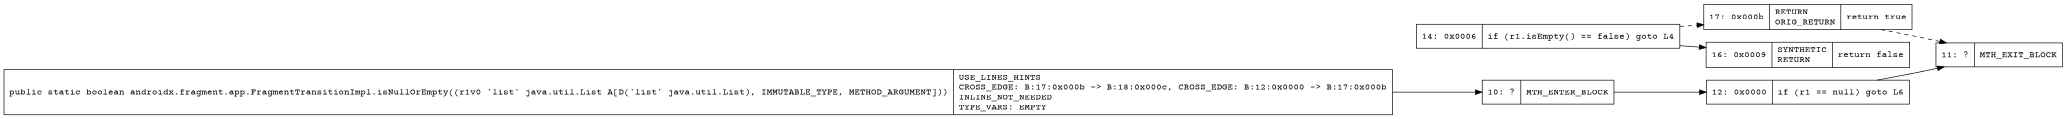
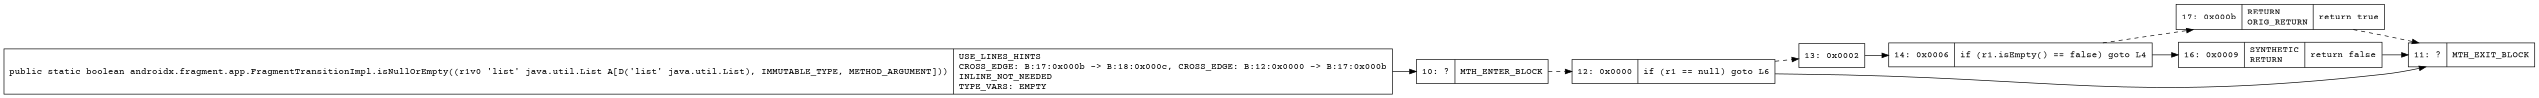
  digraph {
    fontname="Courier Prime"
    rankdir=LR
    node [fontname="Courier Prime" shape=record]
    edge [fontname="Courier Prime"]
    n1 [label="{10\:\ ?|MTH_ENTER_BLOCK\l}"]
    n2 [label="{12\:\ 0x0000|if (r1 == null) goto L6\l}"]
+   n3 [label="{13\:\ 0x0002}"]
    n4 [label="{11\:\ ?|MTH_EXIT_BLOCK\l}"]
    n5 [label="{14\:\ 0x0006|if (r1.isEmpty() == false) goto L4\l}"]
    n6 [label="{17\:\ 0x000b|RETURN\lORIG_RETURN\l|return true\l}"]
    n7 [label="{16\:\ 0x0009|SYNTHETIC\lRETURN\l|return false\l}"]
    n8 [label="{public static boolean androidx.fragment.app.FragmentTransitionImpl.isNullOrEmpty((r1v0 'list' java.util.List A[D('list' java.util.List), IMMUTABLE_TYPE, METHOD_ARGUMENT]))  | USE_LINES_HINTS\lCROSS_EDGE: B:17:0x000b \-\> B:18:0x000c, CROSS_EDGE: B:12:0x0000 \-\> B:17:0x000b\lINLINE_NOT_NEEDED\lTYPE_VARS: EMPTY\l}"]
-   n1 -> n2
+   n1 -> n2 [style=dashed]
+   n2 -> n3 [style=dashed]
    n2 -> n4
+   n3 -> n5
    n5 -> n6 [style=dashed]
    n5 -> n7
    n6 -> n4 [style=dashed]
+   n7 -> n4
    n8 -> n1
  }
